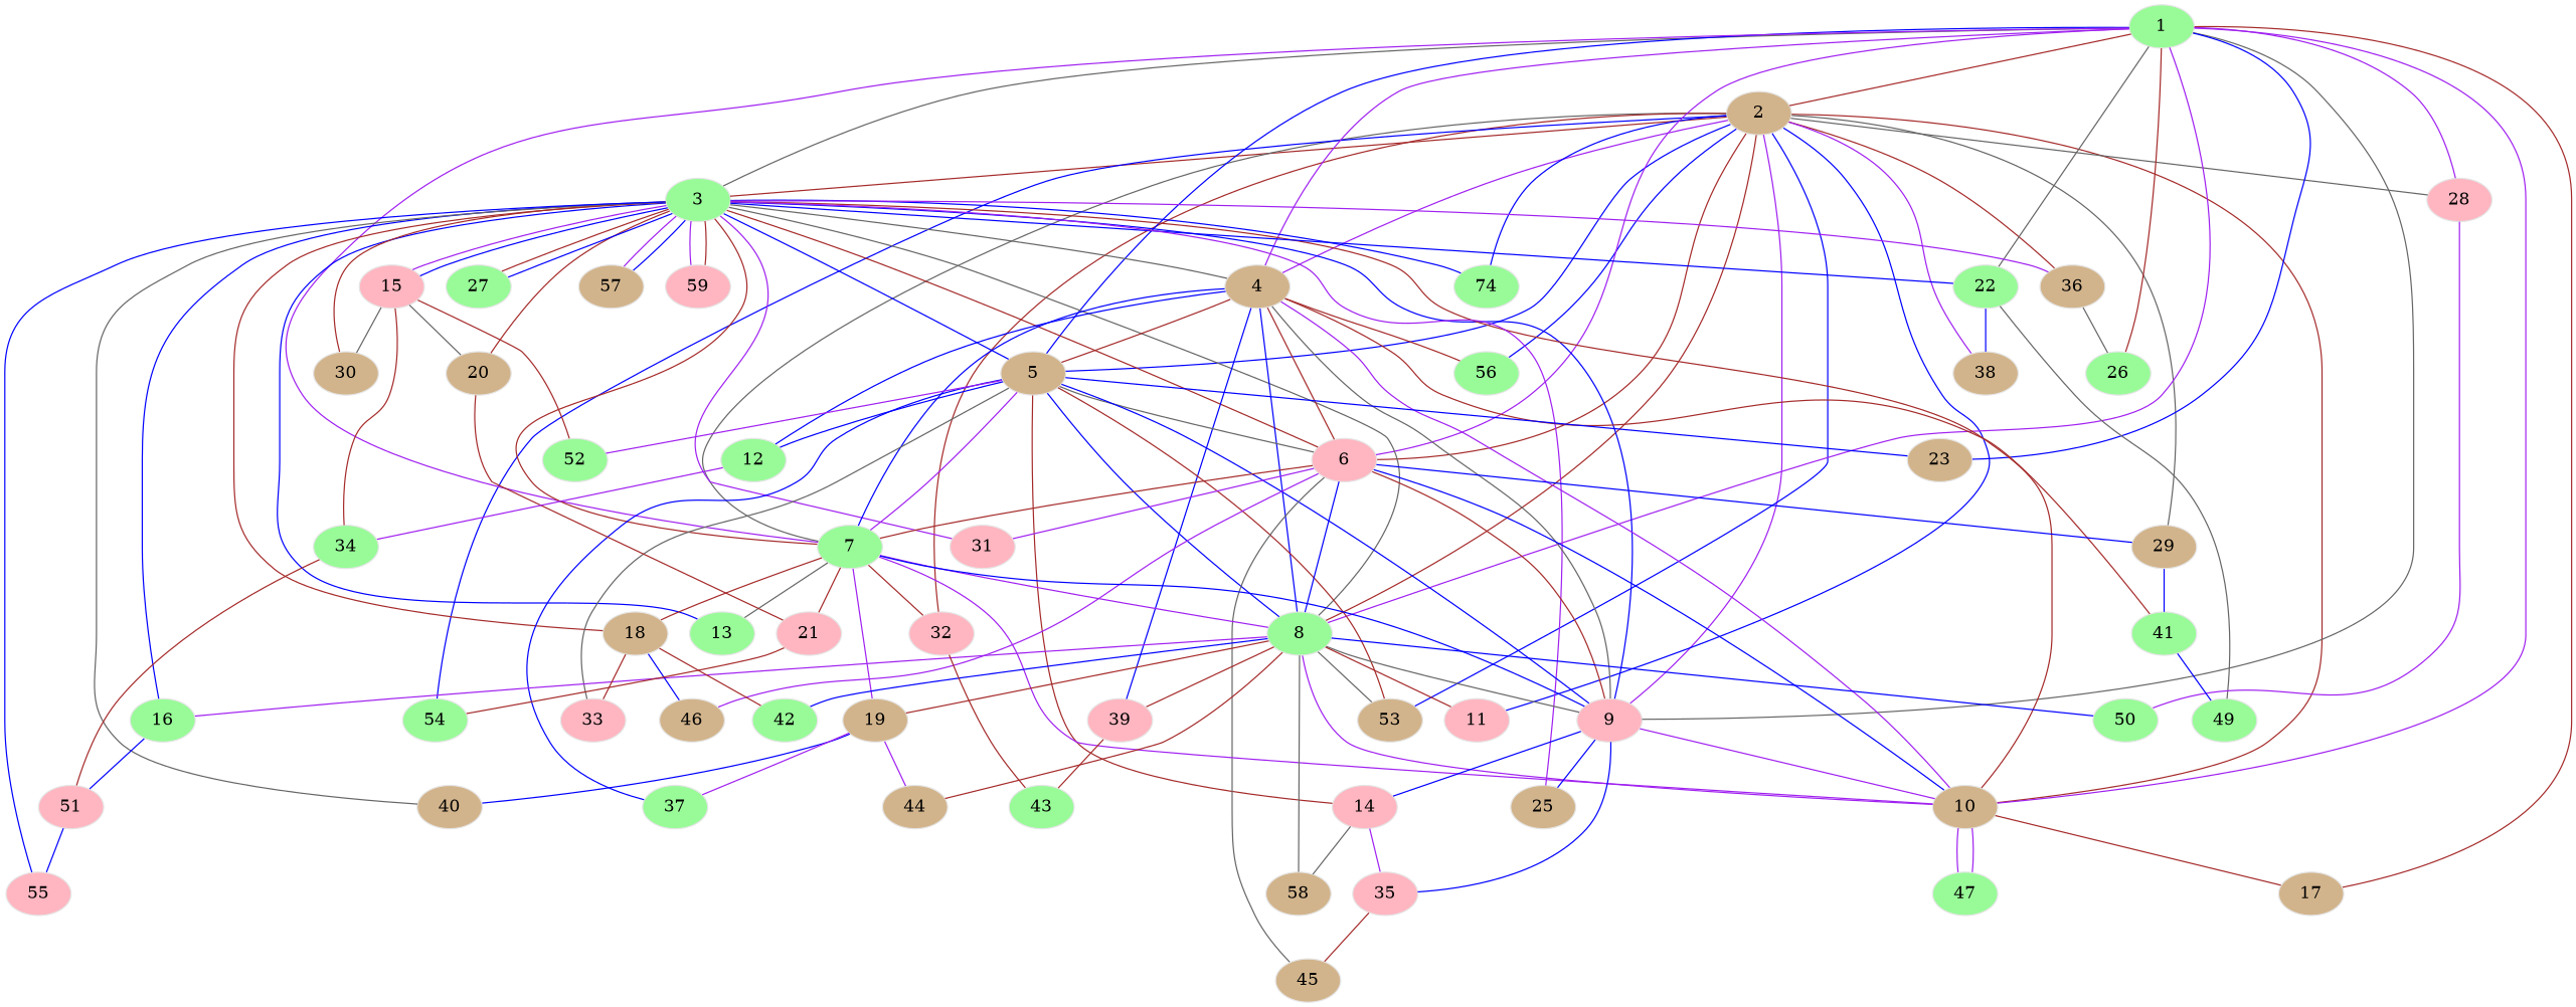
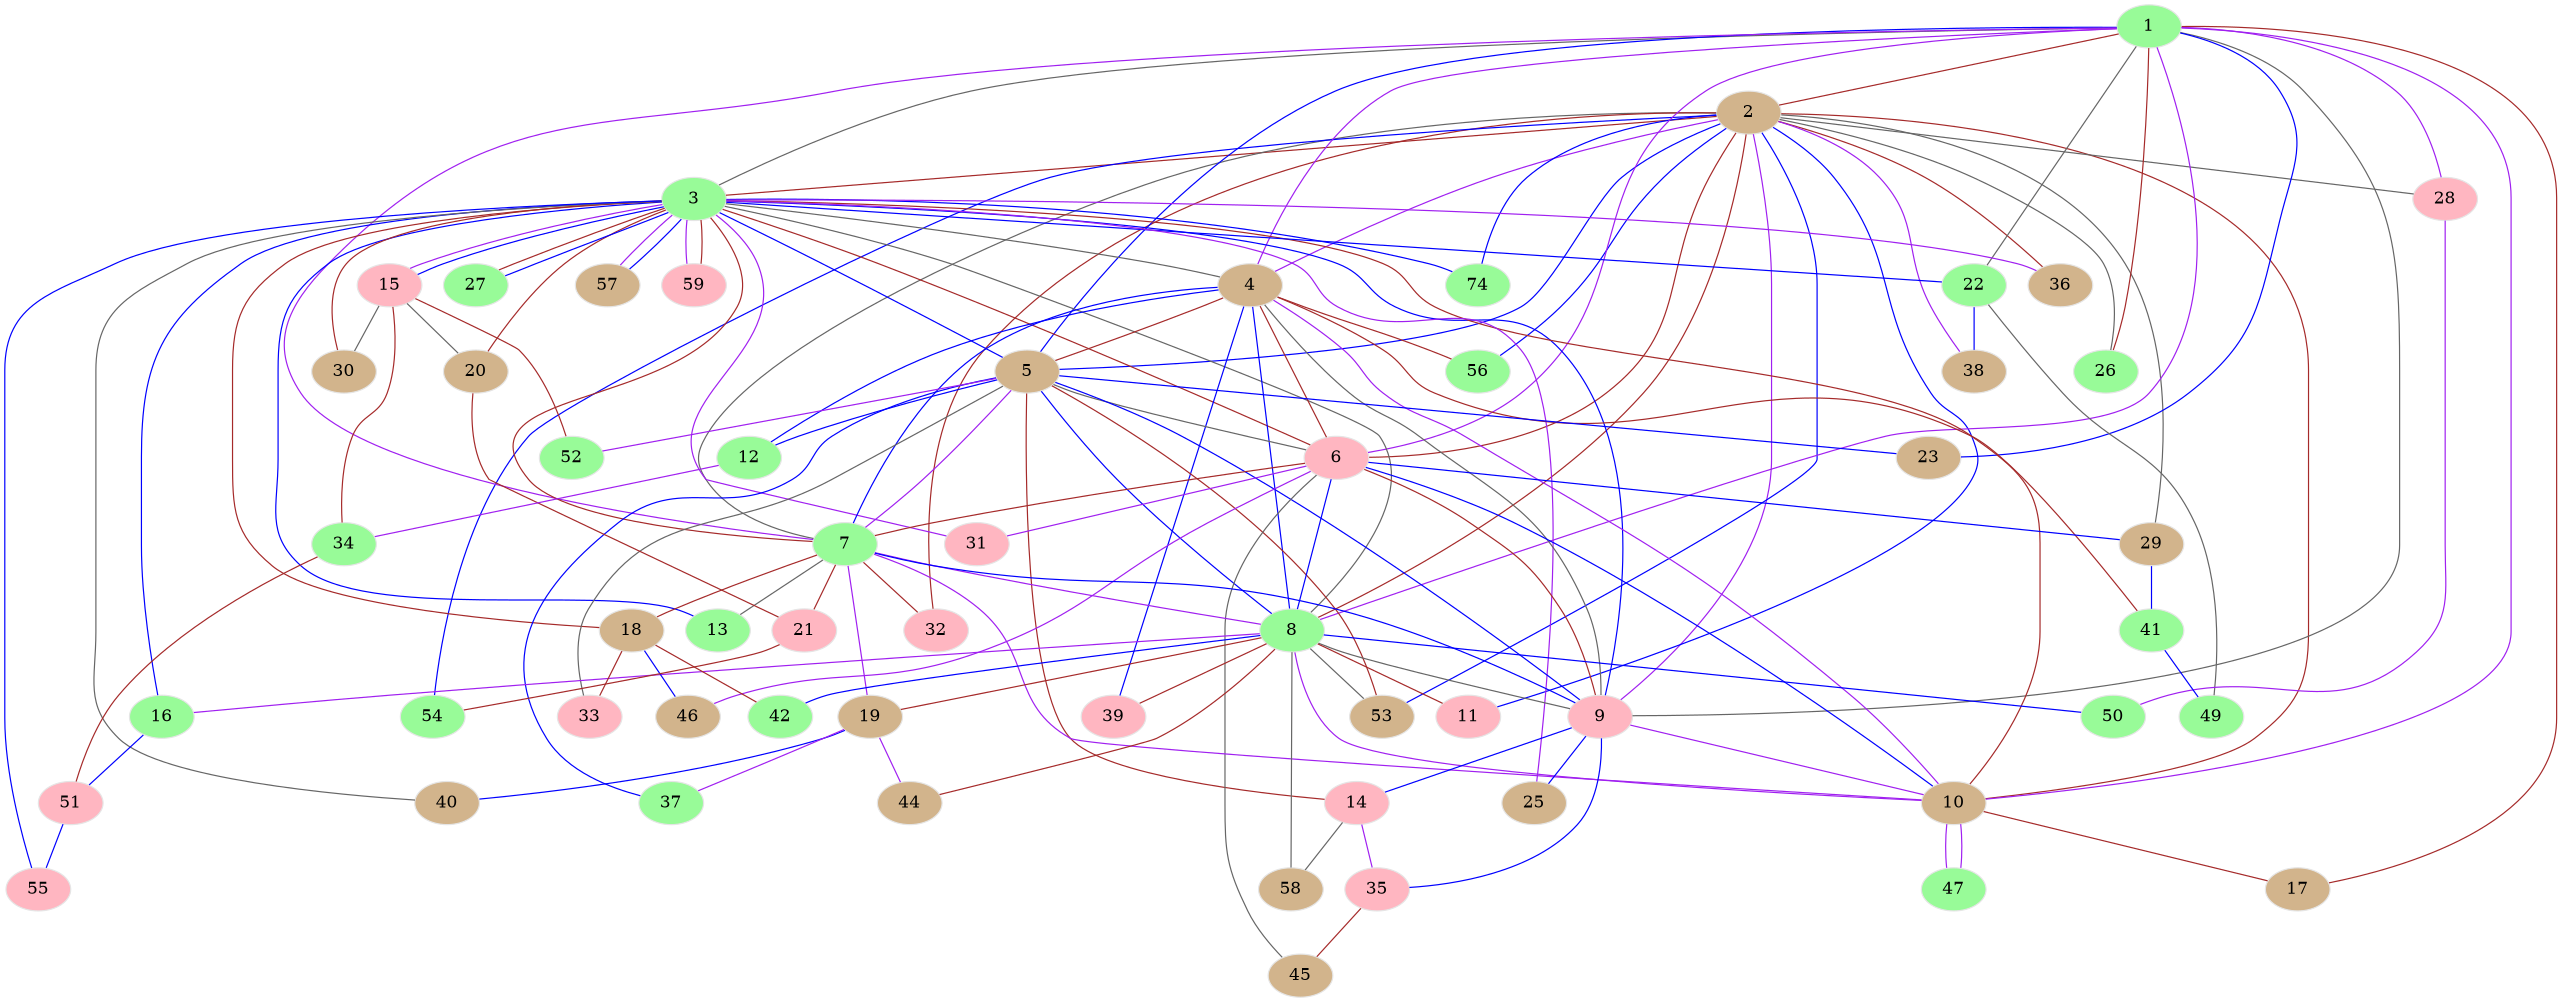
  graph {
    node [color=gray90 fillcolor=palegreen style=filled]
    edge [color=brown]
    2 [fillcolor=tan]
    1
    3
    4 [fillcolor=tan]
    5 [fillcolor=tan]
    6 [fillcolor=lightpink]
    7
    8
    9 [fillcolor=lightpink]
    10 [fillcolor=tan]
    17 [fillcolor=tan]
    22
    23 [fillcolor=tan]
    26
    28 [fillcolor=lightpink]
    11 [fillcolor=lightpink]
    n17 [label=74]
    29 [fillcolor=tan]
    32 [fillcolor=lightpink]
    36 [fillcolor=tan]
    38 [fillcolor=tan]
    53 [fillcolor=tan]
    54
    56
    13
    15 [fillcolor=lightpink]
    16
    18 [fillcolor=tan]
    20 [fillcolor=tan]
    25 [fillcolor=tan]
    27
    30 [fillcolor=tan]
    31 [fillcolor=lightpink]
    40 [fillcolor=tan]
    55 [fillcolor=lightpink]
    57 [fillcolor=tan]
    59 [fillcolor=lightpink]
    12
    39 [fillcolor=lightpink]
    41
    14 [fillcolor=lightpink]
    33 [fillcolor=lightpink]
    37
    52
    45 [fillcolor=tan]
    46 [fillcolor=tan]
    19 [fillcolor=tan]
    21 [fillcolor=lightpink]
    42
    44 [fillcolor=tan]
    50
    58 [fillcolor=tan]
    35 [fillcolor=lightpink]
    47
    49
-   43
    34
    51 [fillcolor=lightpink]
    2 -- 3
    2 -- 4 [color=purple]
    2 -- 5 [color=blue]
    2 -- 6
    2 -- 7 [color=gray40]
    2 -- 8
    2 -- 9 [color=purple]
    2 -- 10
-   36 -- 26 [color=gray40]
+   2 -- 26 [color=gray40]
    2 -- 28 [color=gray40]
    2 -- 11 [color=blue]
    2 -- n17 [color=blue]
    2 -- 29 [color=gray40]
    2 -- 32
    2 -- 36
    2 -- 38 [color=purple]
    2 -- 53 [color=blue]
    2 -- 54 [color=blue]
    2 -- 56 [color=blue]
    1 -- 2
    1 -- 3 [color=gray40]
    1 -- 4 [color=purple]
    1 -- 5 [color=blue]
    1 -- 6 [color=purple]
    1 -- 7 [color=purple]
    1 -- 8 [color=purple]
    1 -- 9 [color=gray40]
    1 -- 10 [color=purple]
    1 -- 17
    1 -- 22 [color=gray40]
    1 -- 23 [color=blue]
    1 -- 26
    1 -- 28 [color=purple]
    3 -- 4 [color=gray40]
    3 -- 5 [color=blue]
    3 -- 6
    3 -- 7
    3 -- 8 [color=gray40]
    3 -- 9 [color=blue]
    3 -- 10
    3 -- 22 [color=blue]
    3 -- n17 [color=blue]
    3 -- 36 [color=purple]
    3 -- 13 [color=blue]
    3 -- 15 [color=purple]
    3 -- 15 [color=blue]
    3 -- 16 [color=blue]
    3 -- 18
    3 -- 20
    3 -- 25 [color=purple]
    3 -- 27
    3 -- 27 [color=blue]
    3 -- 30
    3 -- 31 [color=purple]
    3 -- 40 [color=gray40]
    3 -- 55 [color=blue]
    3 -- 57 [color=purple]
    3 -- 57 [color=blue]
    3 -- 59 [color=purple]
    3 -- 59
    4 -- 5
    4 -- 6
    4 -- 7 [color=blue]
    4 -- 8 [color=blue]
    4 -- 9 [color=gray40]
    4 -- 10 [color=purple]
    4 -- 56
    4 -- 12 [color=blue]
    4 -- 39 [color=blue]
    4 -- 41
    5 -- 6 [color=gray40]
    5 -- 7 [color=purple]
    5 -- 8 [color=blue]
    5 -- 9 [color=blue]
    5 -- 23 [color=blue]
    5 -- 53
    5 -- 12 [color=blue]
    5 -- 14
    5 -- 33 [color=gray40]
    5 -- 37 [color=blue]
    5 -- 52 [color=purple]
    6 -- 7
    6 -- 8 [color=blue]
    6 -- 9
    6 -- 10 [color=blue]
    6 -- 29 [color=blue]
    6 -- 31 [color=purple]
    6 -- 45 [color=gray40]
    6 -- 46 [color=purple]
    7 -- 8 [color=purple]
    7 -- 9 [color=blue]
    7 -- 10 [color=purple]
    7 -- 32
    7 -- 13 [color=gray40]
    7 -- 18
    7 -- 19 [color=purple]
    7 -- 21
    8 -- 9 [color=gray40]
    8 -- 10 [color=purple]
    8 -- 11
    8 -- 53 [color=gray40]
    8 -- 16 [color=purple]
    8 -- 39
    8 -- 19
    8 -- 42 [color=blue]
    8 -- 44
    8 -- 50 [color=blue]
    8 -- 58 [color=gray40]
    9 -- 10 [color=purple]
    9 -- 25 [color=blue]
    9 -- 14 [color=blue]
    9 -- 35 [color=blue]
    10 -- 17
    10 -- 47 [color=purple]
    10 -- 47 [color=purple]
    22 -- 38 [color=blue]
    22 -- 49 [color=gray40]
    28 -- 50 [color=purple]
    29 -- 41 [color=blue]
-   32 -- 43
    15 -- 20 [color=gray40]
    15 -- 30 [color=gray40]
    15 -- 52
    15 -- 34
    16 -- 51 [color=blue]
    18 -- 33
    18 -- 46 [color=blue]
    18 -- 42
    20 -- 21
    12 -- 34 [color=purple]
-   39 -- 43
    41 -- 49 [color=blue]
    14 -- 58 [color=gray40]
    14 -- 35 [color=purple]
    19 -- 40 [color=blue]
    19 -- 37 [color=purple]
    19 -- 44 [color=purple]
    21 -- 54
    35 -- 45
    34 -- 51
    51 -- 55 [color=blue]
  }
